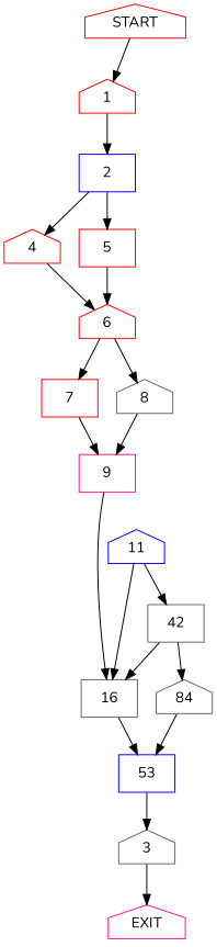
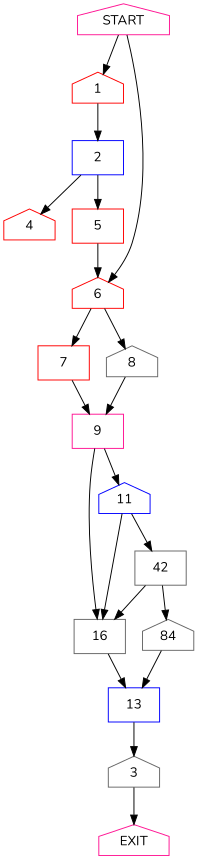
  digraph {
    fontname=Nunito
    node [color=red fontname=Nunito shape=house]
    edge [fontname=Nunito]
-   n1 [label=START]
+   n1 [color=deeppink label=START]
    1
    2 [color=blue shape=box]
    n4 [color=deeppink label=EXIT]
    4
    5 [shape=box]
    3 [color=gray40]
    6
    7 [shape=box]
    8 [color=gray40]
    9 [color=deeppink shape=box]
    n12 [color=gray40 label=16 shape=box]
    11 [color=blue]
-   13 [color=blue shape=box label=53]
+   13 [color=blue shape=box]
    n15 [color=gray40 label=42 shape=box]
    n16 [color=gray40 label=84]
    n1 -> 1
    1 -> 2
    2 -> 4
    2 -> 5
-   4 -> 6
+   n1 -> 6
    5 -> 6
    3 -> n4
    6 -> 7
    6 -> 8
    7 -> 9
    8 -> 9
    9 -> n12
+   9 -> 11
    n12 -> 13
    11 -> n12
    11 -> n15
    13 -> 3
    n15 -> n12
    n15 -> n16
    n16 -> 13
  }
